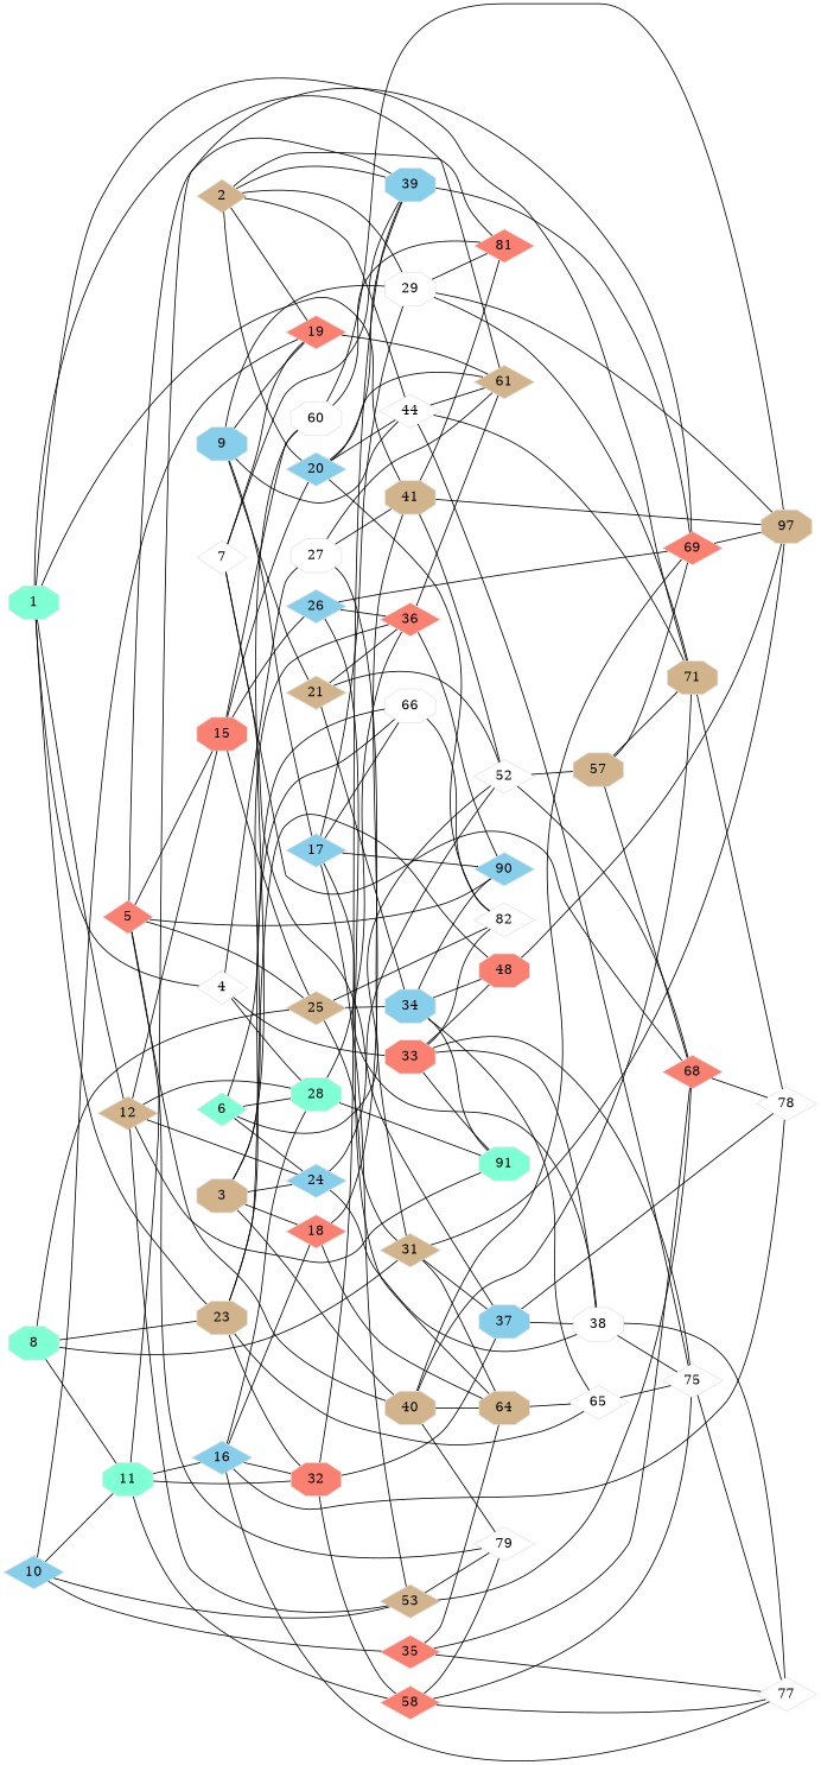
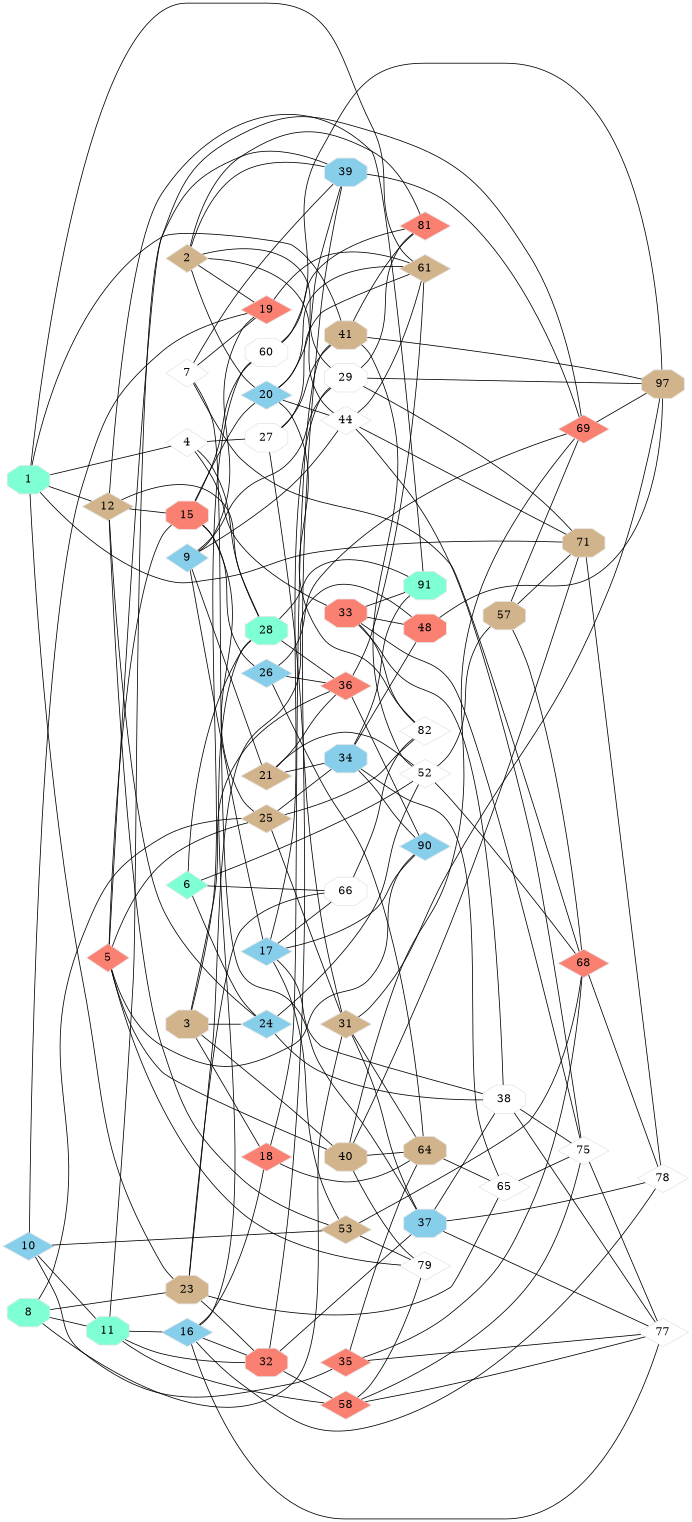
  graph {
    rankdir=LR
    node [color=gray90 fillcolor=white shape=diamond style=filled]
    1 [fillcolor=aquamarine shape=octagon super="+59"]
    4 [super="+100"]
    12 [fillcolor=tan super="+84"]
    23 [fillcolor=tan shape=octagon super="+62"]
    41 [fillcolor=tan shape=octagon super="+55"]
    61 [fillcolor=tan super="+96"]
    71 [fillcolor=tan shape=octagon super="+76"]
    27 [shape=octagon]
    28 [fillcolor=aquamarine shape=octagon super="+46"]
    33 [fillcolor=salmon shape=octagon super="+74"]
    24 [fillcolor=skyblue super="+80"]
    15 [fillcolor=salmon shape=octagon super="+54"]
    53 [fillcolor=tan]
    91 [fillcolor=aquamarine shape=octagon]
    66 [shape=octagon]
    32 [fillcolor=salmon shape=octagon super="+42"]
    48 [fillcolor=salmon shape=octagon]
    65
    81 [fillcolor=salmon]
    52 [super="+94"]
    97 [fillcolor=tan shape=octagon super="+99"]
    78
    2 [fillcolor=tan super="+56"]
    19 [fillcolor=salmon super="+89"]
    20 [fillcolor=skyblue super="+70"]
    29 [shape=octagon super="+30"]
    39 [fillcolor=skyblue shape=octagon super="+63"]
    44 [super="+83"]
    82
    69 [fillcolor=salmon super="+88"]
    75 [super="+92"]
    3 [fillcolor=tan shape=octagon super="+14"]
    18 [fillcolor=salmon]
    36 [fillcolor=salmon super="+51"]
    40 [fillcolor=tan shape=octagon super="+86"]
    60 [shape=octagon]
    64 [fillcolor=tan shape=octagon super="+87"]
    38 [shape=octagon super="+72"]
    90 [fillcolor=skyblue]
    79
    31 [fillcolor=tan super="+43"]
    5 [fillcolor=salmon super="+47"]
    25 [fillcolor=tan super="+67"]
    26 [fillcolor=skyblue]
    34 [fillcolor=skyblue shape=octagon super="+49"]
    6 [fillcolor=aquamarine]
    68 [fillcolor=salmon super="+93"]
    57 [fillcolor=tan shape=octagon]
    7
    37 [fillcolor=skyblue shape=octagon super="+45"]
    77 [super="+98"]
    11 [fillcolor=aquamarine shape=octagon super="+22"]
    16 [fillcolor=skyblue super="+73"]
    58 [fillcolor=salmon super="+85"]
    8 [fillcolor=aquamarine shape=octagon]
-   9 [fillcolor=skyblue shape=octagon super="+13"]
+   9 [fillcolor=skyblue super="+13"]
    17 [fillcolor=skyblue super="+50"]
    21 [fillcolor=tan]
    10 [fillcolor=skyblue]
    35 [fillcolor=salmon]
    1 -- 4
    1 -- 12
    1 -- 23
    1 -- 41
    1 -- 61
    1 -- 71
    4 -- 27
    4 -- 28
    4 -- 33
    12 -- 28
    12 -- 24
    12 -- 15
    12 -- 53
    12 -- 91
    23 -- 66
    23 -- 32
    23 -- 48
    23 -- 65
    41 -- 81
    41 -- 52
    41 -- 97
    71 -- 78
    27 -- 41
    27 -- 61
    27 -- 31
    28 -- 91
    28 -- 36
    33 -- 91
    33 -- 48
    33 -- 82
    33 -- 75
    33 -- 38
    24 -- 52
    24 -- 38
    15 -- 20
    15 -- 60
    15 -- 25
    15 -- 26
    53 -- 79
    53 -- 68
    66 -- 82
    32 -- 39
    32 -- 37
    32 -- 58
    48 -- 97
    65 -- 75
    52 -- 68
    52 -- 57
    2 -- 81
    2 -- 19
    2 -- 20
    2 -- 29
    2 -- 39
    2 -- 44
    19 -- 61
    20 -- 61
    20 -- 39
    20 -- 44
    20 -- 82
    29 -- 71
    29 -- 81
    29 -- 97
    39 -- 69
    44 -- 61
    44 -- 71
    44 -- 75
    69 -- 97
    75 -- 77
    3 -- 24
    3 -- 18
    3 -- 36
    3 -- 40
    3 -- 60
    18 -- 41
    18 -- 64
    36 -- 61
    36 -- 90
    40 -- 71
    40 -- 69
    40 -- 64
    40 -- 79
    60 -- 81
    60 -- 97
    64 -- 65
    38 -- 75
    38 -- 77
    31 -- 97
    31 -- 64
    31 -- 37
    5 -- 15
    5 -- 39
    5 -- 40
    5 -- 90
    5 -- 79
    5 -- 25
    25 -- 82
    25 -- 31
    25 -- 34
    26 -- 69
    26 -- 36
    26 -- 64
    34 -- 91
    34 -- 48
    34 -- 65
    34 -- 90
    6 -- 28
    6 -- 24
    6 -- 66
    6 -- 52
    68 -- 78
    57 -- 71
    57 -- 69
    57 -- 68
    7 -- 19
    7 -- 39
    7 -- 68
    7 -- 37
    37 -- 78
    37 -- 38
+   37 -- 77
    11 -- 32
    11 -- 69
    11 -- 16
    11 -- 58
    16 -- 28
    16 -- 32
    16 -- 78
    16 -- 18
    16 -- 77
    58 -- 75
    58 -- 79
    58 -- 77
    8 -- 23
    8 -- 31
    8 -- 25
    8 -- 11
    9 -- 19 [weight=2]
    9 -- 29
    9 -- 44
    9 -- 17
    9 -- 21
    17 -- 53
    17 -- 66
    17 -- 29
    17 -- 38
    17 -- 90
    21 -- 52
    21 -- 36
    21 -- 34
    10 -- 53
    10 -- 19
    10 -- 11
    10 -- 35
    35 -- 64
    35 -- 68
    35 -- 77
  }
